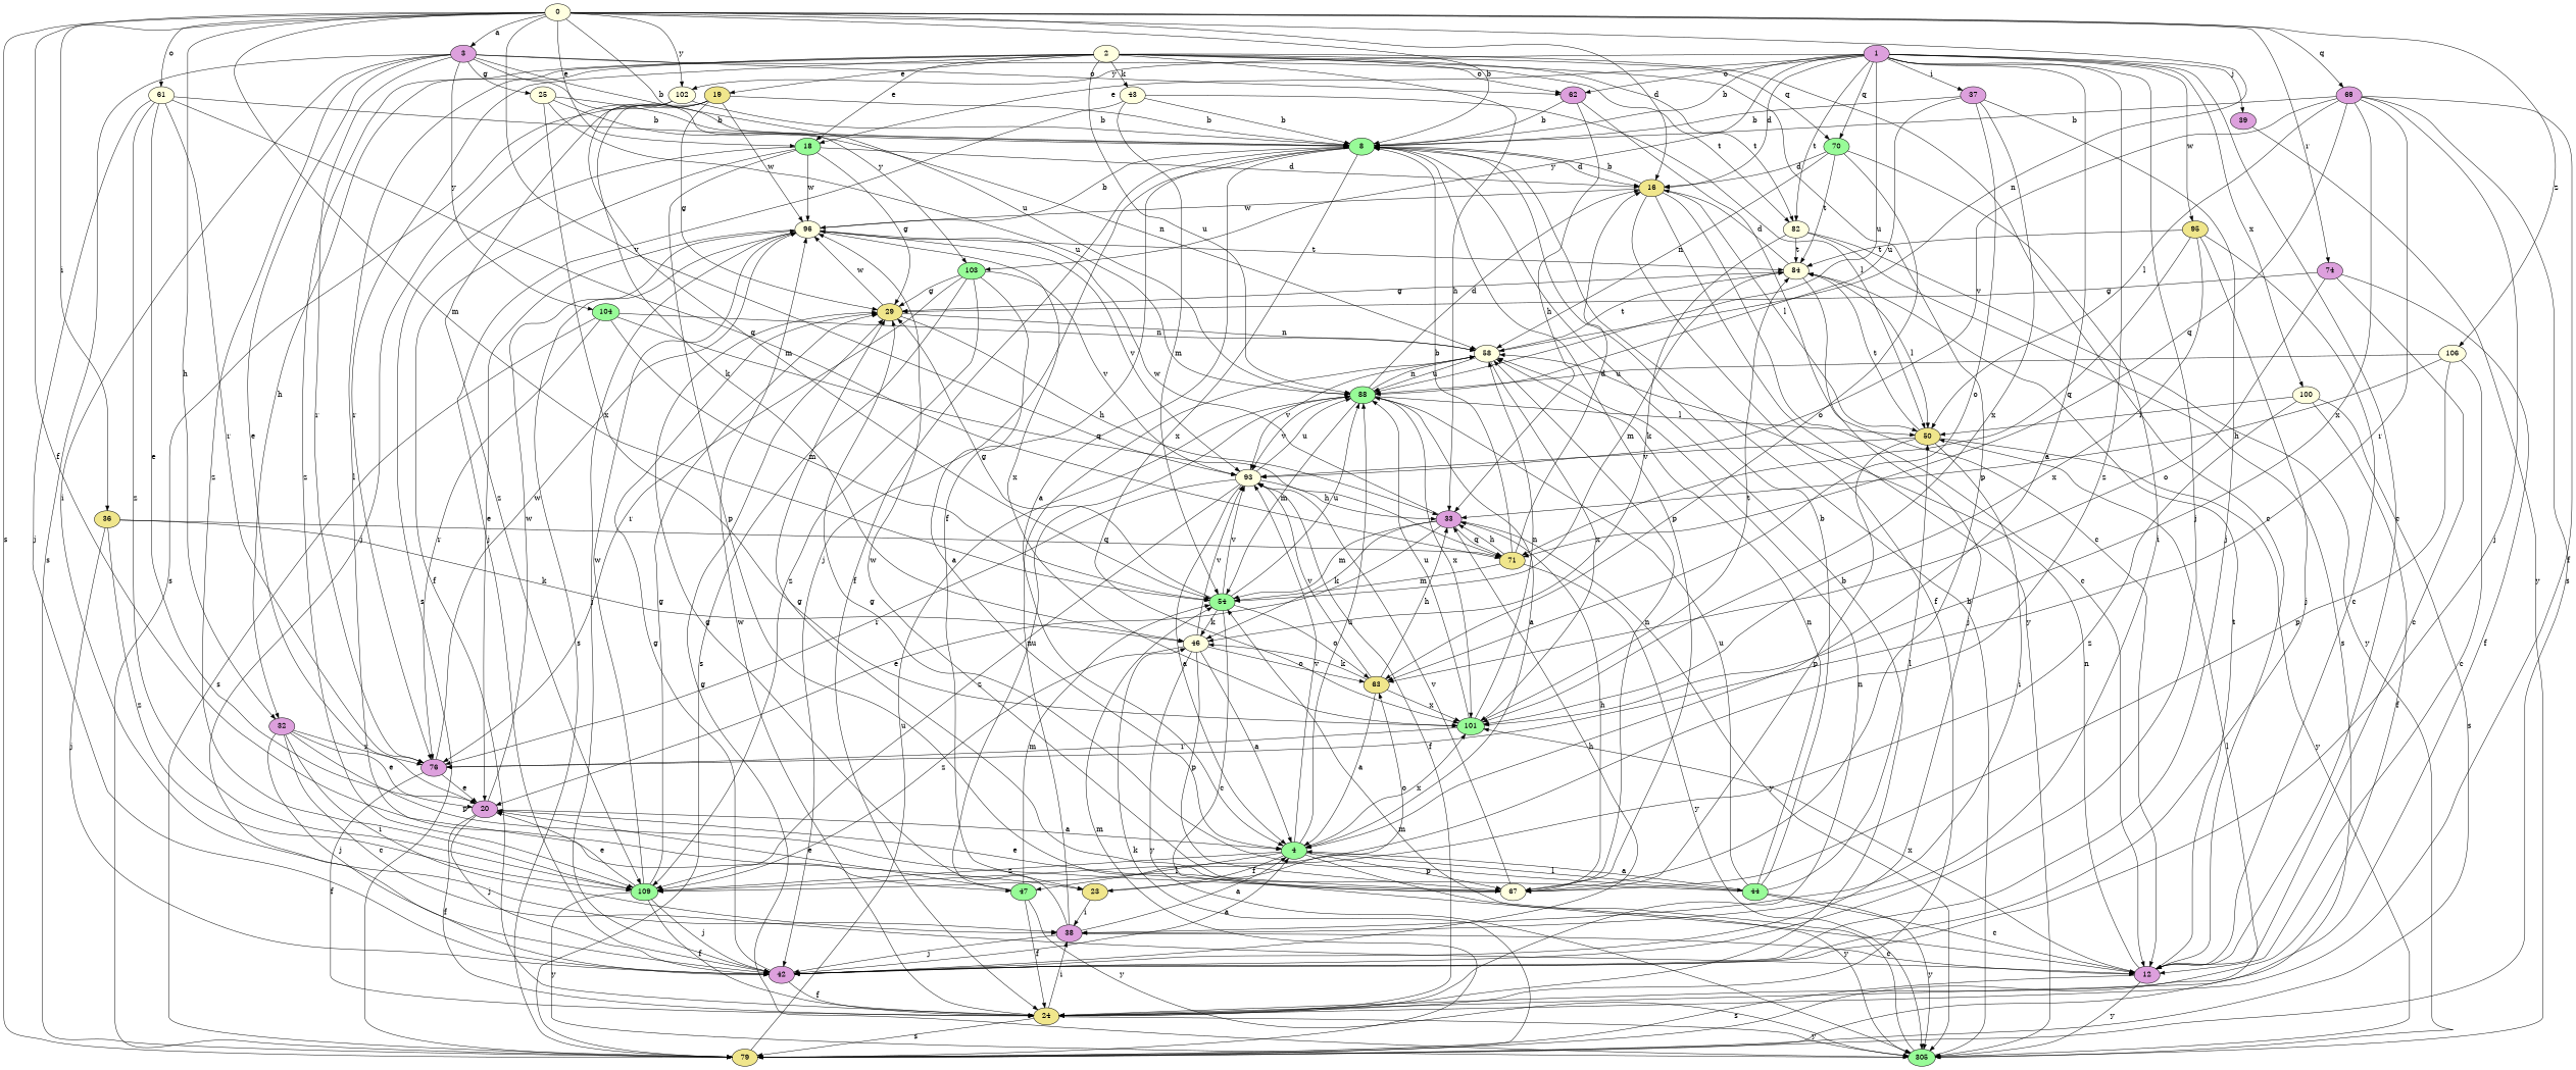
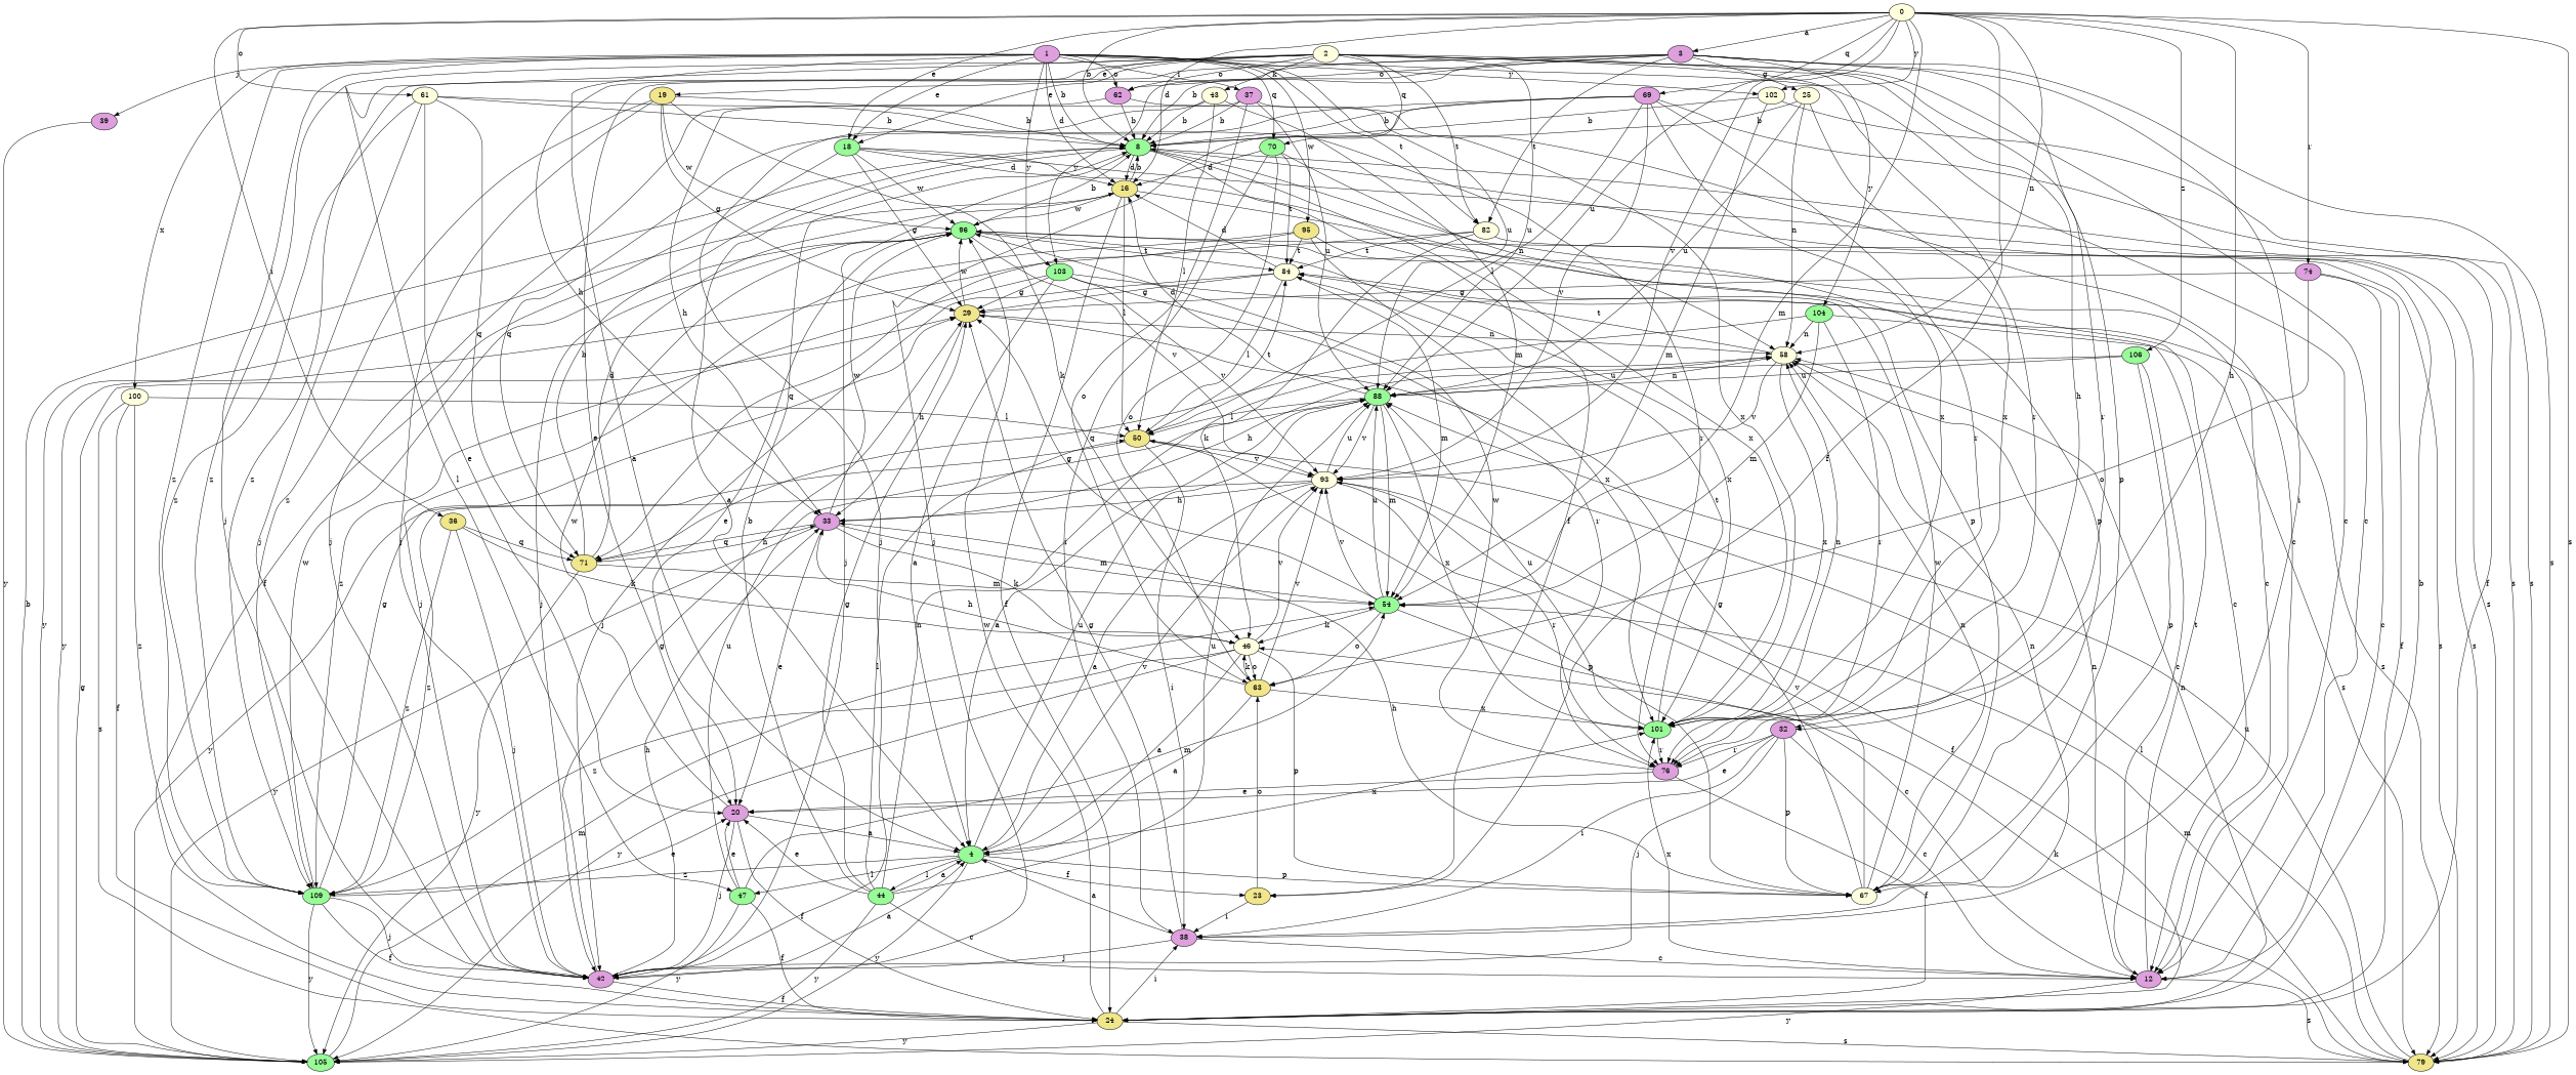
  strict digraph {
    node [fillcolor=lightyellow style=filled]
    3 [fillcolor=plum]
    0
    8 [fillcolor=palegreen]
    16 [fillcolor=khaki]
    18 [fillcolor=palegreen]
    23 [fillcolor=khaki]
    32 [fillcolor=plum]
    36 [fillcolor=khaki]
    54 [fillcolor=palegreen]
    58
    61
    69 [fillcolor=plum]
    74 [fillcolor=plum]
    79 [fillcolor=khaki]
    88 [fillcolor=palegreen]
    93
    102
-   106
+   106 [fillcolor=palegreen]
    62 [fillcolor=plum]
    82
    103 [fillcolor=palegreen]
    109 [fillcolor=palegreen]
    n23 [fillcolor=plum label=76]
    20 [fillcolor=plum]
    25
    38 [fillcolor=plum]
    104 [fillcolor=palegreen]
    4 [fillcolor=palegreen]
    42 [fillcolor=plum]
    67
    101 [fillcolor=palegreen]
    24 [fillcolor=khaki]
    12 [fillcolor=plum]
-   105 [fillcolor=palegreen label=305]
+   105 [fillcolor=palegreen]
    50 [fillcolor=khaki]
-   96
+   96 [fillcolor=palegreen]
    29 [fillcolor=khaki]
    63 [fillcolor=khaki]
    46
    71 [fillcolor=khaki]
    84
    33 [fillcolor=plum]
    1 [fillcolor=plum]
    37 [fillcolor=plum]
    39 [fillcolor=plum]
    70 [fillcolor=palegreen]
    95 [fillcolor=khaki]
    100
    47 [fillcolor=palegreen]
    n50 [fillcolor=palegreen label=44]
    2
    19 [fillcolor=khaki]
    43
    3 -> 8 [label=b]
    3 -> 79 [label=s]
    3 -> 62 [label=o]
    3 -> 82 [label=t]
    3 -> 103 [label=y]
    3 -> 109 [label=z]
    3 -> n23 [label=r]
    3 -> 20 [label=e]
    3 -> 25 [label=g]
    3 -> 38 [label=i]
    3 -> 104 [label=y]
    0 -> 3 [label=a]
    0 -> 8 [label=b]
    0 -> 16 [label=d]
    0 -> 18 [label=e]
    0 -> 23 [label=f]
    0 -> 32 [label=h]
    0 -> 36 [label=i]
    0 -> 54 [label=m]
    0 -> 58 [label=n]
    0 -> 61 [label=o]
    0 -> 69 [label=q]
    0 -> 74 [label=r]
    0 -> 79 [label=s]
    0 -> 88 [label=u]
    0 -> 93 [label=v]
    0 -> 102 [label=y]
    0 -> 106 [label=z]
    8 -> 16 [label=d]
    8 -> 23 [label=f]
    8 -> 4 [label=a]
    8 -> 42 [label=j]
    8 -> 67 [label=p]
    8 -> 101 [label=x]
    8 -> 24 [label=f]
    16 -> 8 [label=b]
    16 -> 24 [label=f]
    16 -> 12 [label=c]
    16 -> 105 [label=y]
    16 -> 50 [label=l]
    16 -> 96 [label=w]
    18 -> 16 [label=d]
    18 -> 79 [label=s]
    18 -> 67 [label=p]
    18 -> 24 [label=f]
    18 -> 96 [label=w]
    18 -> 29 [label=g]
    23 -> 38 [label=i]
    23 -> 63 [label=o]
    32 -> n23 [label=r]
    32 -> 20 [label=e]
    32 -> 38 [label=i]
    32 -> 42 [label=j]
    32 -> 67 [label=p]
    32 -> 12 [label=c]
    36 -> 109 [label=z]
    36 -> 42 [label=j]
    36 -> 46 [label=k]
    36 -> 71 [label=q]
    54 -> 88 [label=u]
    54 -> 93 [label=v]
    54 -> 12 [label=c]
    54 -> 29 [label=g]
    54 -> 63 [label=o]
    54 -> 46 [label=k]
    58 -> 88 [label=u]
    58 -> 93 [label=v]
    58 -> 101 [label=x]
    58 -> 84 [label=t]
    61 -> 8 [label=b]
    61 -> 109 [label=z]
    61 -> n23 [label=r]
    61 -> 20 [label=e]
    61 -> 42 [label=j]
    61 -> 71 [label=q]
    69 -> 8 [label=b]
    69 -> 79 [label=s]
    69 -> 93 [label=v]
    69 -> n23 [label=r]
    69 -> 42 [label=j]
    69 -> 101 [label=x]
-   69 -> 24 [label=f]
    69 -> 50 [label=l]
    69 -> 71 [label=q]
    74 -> 24 [label=f]
    74 -> 12 [label=c]
    74 -> 29 [label=g]
    74 -> 63 [label=o]
    79 -> 54 [label=m]
    79 -> 88 [label=u]
    79 -> 50 [label=l]
    79 -> 46 [label=k]
    88 -> 16 [label=d]
    88 -> 54 [label=m]
    88 -> 58 [label=n]
    88 -> 93 [label=v]
    88 -> 4 [label=a]
    88 -> 101 [label=x]
    88 -> 50 [label=l]
    93 -> 88 [label=u]
    93 -> 109 [label=z]
    93 -> n23 [label=r]
    93 -> 4 [label=a]
    93 -> 24 [label=f]
    93 -> 33 [label=h]
    102 -> 8 [label=b]
    102 -> 54 [label=m]
    102 -> 79 [label=s]
    106 -> 88 [label=u]
    106 -> 67 [label=p]
    106 -> 12 [label=c]
    106 -> 33 [label=h]
    62 -> 8 [label=b]
    62 -> 12 [label=c]
    62 -> 33 [label=h]
    82 -> 79 [label=s]
    82 -> 105 [label=y]
    82 -> 46 [label=k]
    82 -> 84 [label=t]
    103 -> 79 [label=s]
    103 -> 93 [label=v]
    103 -> 109 [label=z]
    103 -> n23 [label=r]
    103 -> 4 [label=a]
    103 -> 29 [label=g]
    109 -> 20 [label=e]
    109 -> 42 [label=j]
    109 -> 24 [label=f]
    109 -> 105 [label=y]
    109 -> 96 [label=w]
    109 -> 29 [label=g]
    n23 -> 20 [label=e]
    n23 -> 24 [label=f]
    n23 -> 96 [label=w]
    20 -> 4 [label=a]
    20 -> 42 [label=j]
    20 -> 24 [label=f]
    20 -> 96 [label=w]
    25 -> 8 [label=b]
    25 -> 58 [label=n]
    25 -> 88 [label=u]
    25 -> 101 [label=x]
    38 -> 58 [label=n]
    38 -> 4 [label=a]
    38 -> 42 [label=j]
    38 -> 12 [label=c]
    38 -> 29 [label=g]
    104 -> 54 [label=m]
    104 -> 58 [label=n]
    104 -> 79 [label=s]
    104 -> n23 [label=r]
    104 -> 71 [label=q]
    4 -> 23 [label=f]
    4 -> 88 [label=u]
    4 -> 93 [label=v]
    4 -> 109 [label=z]
    4 -> 67 [label=p]
    4 -> 101 [label=x]
    4 -> 105 [label=y]
    4 -> 47 [label=l]
    4 -> n50 [label=l]
    42 -> 4 [label=a]
    42 -> 24 [label=f]
    42 -> 29 [label=g]
    42 -> 33 [label=h]
    67 -> 58 [label=n]
    67 -> 93 [label=v]
    67 -> 96 [label=w]
    67 -> 29 [label=g]
    67 -> 33 [label=h]
    101 -> 58 [label=n]
    101 -> 88 [label=u]
    101 -> n23 [label=r]
    101 -> 84 [label=t]
    24 -> 8 [label=b]
    24 -> 58 [label=n]
    24 -> 79 [label=s]
    24 -> 38 [label=i]
    24 -> 105 [label=y]
    24 -> 96 [label=w]
    12 -> 58 [label=n]
    12 -> 79 [label=s]
    12 -> 101 [label=x]
    12 -> 105 [label=y]
    12 -> 84 [label=t]
    105 -> 8 [label=b]
    105 -> 54 [label=m]
    105 -> 29 [label=g]
    50 -> 93 [label=v]
    50 -> 38 [label=i]
    50 -> 67 [label=p]
    50 -> 105 [label=y]
    50 -> 84 [label=t]
    96 -> 8 [label=b]
    96 -> 79 [label=s]
    96 -> 93 [label=v]
    96 -> 20 [label=e]
    96 -> 42 [label=j]
    96 -> 101 [label=x]
    96 -> 84 [label=t]
    29 -> 58 [label=n]
    29 -> 96 [label=w]
    29 -> 33 [label=h]
    63 -> 93 [label=v]
    63 -> 4 [label=a]
    63 -> 101 [label=x]
    63 -> 46 [label=k]
    63 -> 33 [label=h]
    46 -> 93 [label=v]
    46 -> 109 [label=z]
    46 -> 4 [label=a]
    46 -> 67 [label=p]
    46 -> 105 [label=y]
    46 -> 63 [label=o]
    71 -> 8 [label=b]
    71 -> 16 [label=d]
    71 -> 54 [label=m]
    71 -> 105 [label=y]
    71 -> 33 [label=h]
    84 -> 16 [label=d]
    84 -> 54 [label=m]
    84 -> 42 [label=j]
    84 -> 50 [label=l]
    84 -> 29 [label=g]
    33 -> 54 [label=m]
    33 -> 20 [label=e]
    33 -> 105 [label=y]
    33 -> 96 [label=w]
    33 -> 46 [label=k]
    33 -> 71 [label=q]
    1 -> 8 [label=b]
    1 -> 16 [label=d]
    1 -> 18 [label=e]
    1 -> 88 [label=u]
    1 -> 102 [label=y]
    1 -> 62 [label=o]
    1 -> 82 [label=t]
    1 -> 103 [label=y]
    1 -> 109 [label=z]
    1 -> 4 [label=a]
    1 -> 42 [label=j]
    1 -> 12 [label=c]
    1 -> 37 [label=i]
    1 -> 39 [label=j]
    1 -> 70 [label=q]
    1 -> 95 [label=w]
    1 -> 100 [label=x]
    37 -> 8 [label=b]
    37 -> 88 [label=u]
    37 -> 42 [label=j]
    37 -> 101 [label=x]
    37 -> 63 [label=o]
    39 -> 105 [label=y]
    70 -> 16 [label=d]
    70 -> 58 [label=n]
    70 -> 38 [label=i]
    70 -> 63 [label=o]
    70 -> 84 [label=t]
    95 -> 42 [label=j]
    95 -> 101 [label=x]
    95 -> 12 [label=c]
    95 -> 71 [label=q]
    95 -> 84 [label=t]
    100 -> 79 [label=s]
    100 -> 109 [label=z]
    100 -> 24 [label=f]
    100 -> 50 [label=l]
    47 -> 54 [label=m]
    47 -> 88 [label=u]
    47 -> 20 [label=e]
    47 -> 24 [label=f]
    47 -> 105 [label=y]
    n50 -> 8 [label=b]
    n50 -> 58 [label=n]
    n50 -> 88 [label=u]
    n50 -> 20 [label=e]
    n50 -> 4 [label=a]
    n50 -> 12 [label=c]
    n50 -> 105 [label=y]
    n50 -> 50 [label=l]
    n50 -> 29 [label=g]
    2 -> 18 [label=e]
    2 -> 32 [label=h]
    2 -> 88 [label=u]
    2 -> 62 [label=o]
    2 -> 82 [label=t]
    2 -> 109 [label=z]
    2 -> n23 [label=r]
    2 -> 67 [label=p]
    2 -> 12 [label=c]
    2 -> 33 [label=h]
    2 -> 70 [label=q]
    2 -> 47 [label=l]
    2 -> 19 [label=e]
    2 -> 43 [label=k]
    19 -> 8 [label=b]
    19 -> 109 [label=z]
    19 -> 42 [label=j]
    19 -> 96 [label=w]
    19 -> 29 [label=g]
    19 -> 46 [label=k]
    43 -> 8 [label=b]
    43 -> 54 [label=m]
    43 -> 42 [label=j]
    43 -> 50 [label=l]
  }
